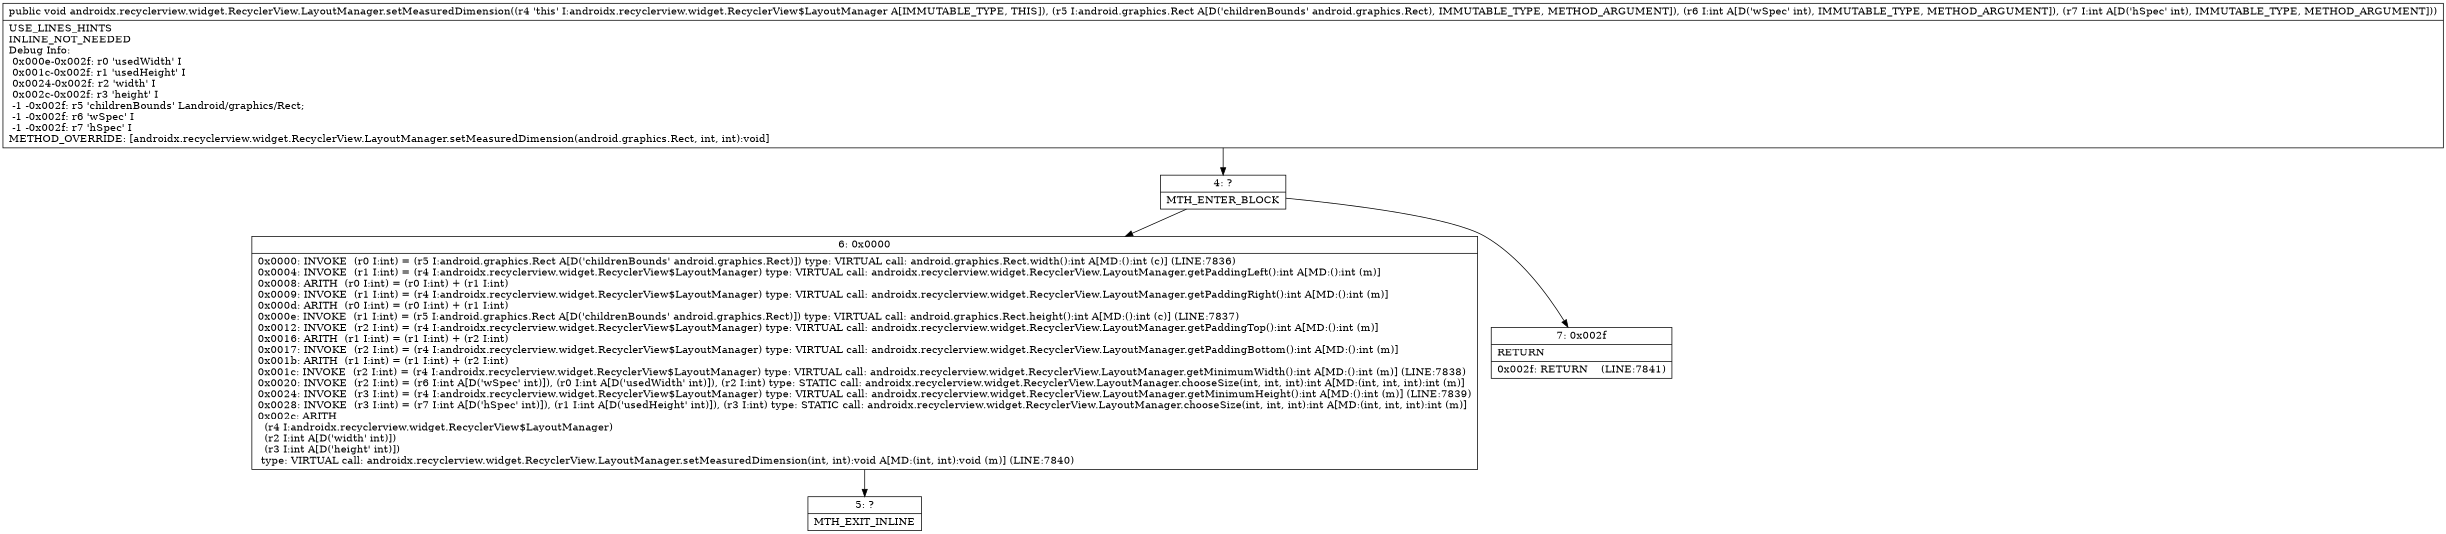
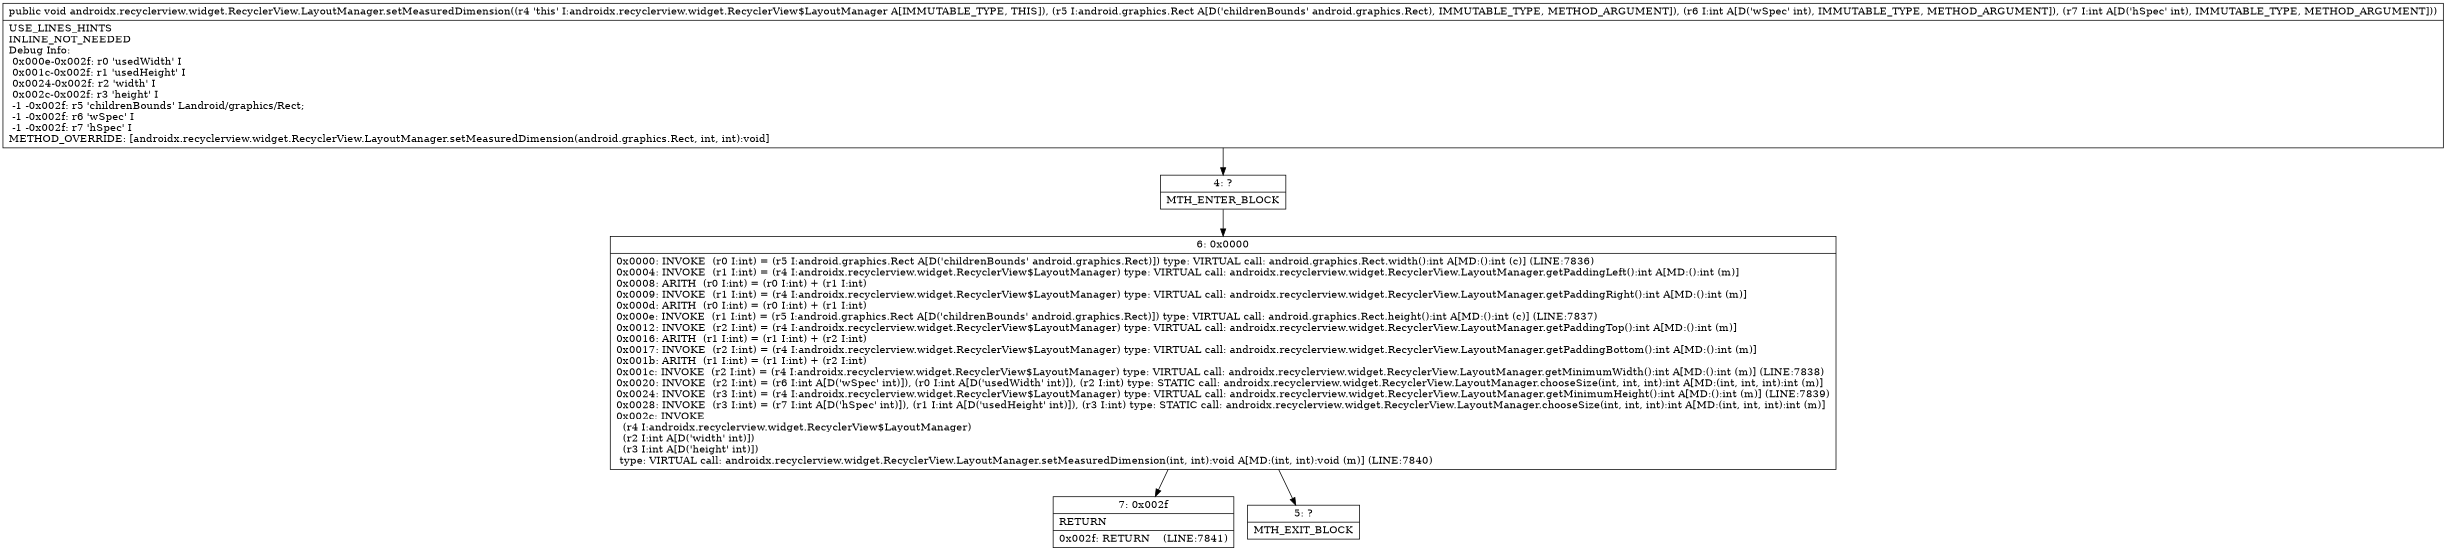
  digraph {
    node [shape=record]
    n1 [label="{4\:\ ?|MTH_ENTER_BLOCK\l}"]
-   n2 [label="{6\:\ 0x0000|0x0000: INVOKE  (r0 I:int) = (r5 I:android.graphics.Rect A[D('childrenBounds' android.graphics.Rect)]) type: VIRTUAL call: android.graphics.Rect.width():int A[MD:():int (c)] (LINE:7836)\l0x0004: INVOKE  (r1 I:int) = (r4 I:androidx.recyclerview.widget.RecyclerView$LayoutManager) type: VIRTUAL call: androidx.recyclerview.widget.RecyclerView.LayoutManager.getPaddingLeft():int A[MD:():int (m)]\l0x0008: ARITH  (r0 I:int) = (r0 I:int) + (r1 I:int) \l0x0009: INVOKE  (r1 I:int) = (r4 I:androidx.recyclerview.widget.RecyclerView$LayoutManager) type: VIRTUAL call: androidx.recyclerview.widget.RecyclerView.LayoutManager.getPaddingRight():int A[MD:():int (m)]\l0x000d: ARITH  (r0 I:int) = (r0 I:int) + (r1 I:int) \l0x000e: INVOKE  (r1 I:int) = (r5 I:android.graphics.Rect A[D('childrenBounds' android.graphics.Rect)]) type: VIRTUAL call: android.graphics.Rect.height():int A[MD:():int (c)] (LINE:7837)\l0x0012: INVOKE  (r2 I:int) = (r4 I:androidx.recyclerview.widget.RecyclerView$LayoutManager) type: VIRTUAL call: androidx.recyclerview.widget.RecyclerView.LayoutManager.getPaddingTop():int A[MD:():int (m)]\l0x0016: ARITH  (r1 I:int) = (r1 I:int) + (r2 I:int) \l0x0017: INVOKE  (r2 I:int) = (r4 I:androidx.recyclerview.widget.RecyclerView$LayoutManager) type: VIRTUAL call: androidx.recyclerview.widget.RecyclerView.LayoutManager.getPaddingBottom():int A[MD:():int (m)]\l0x001b: ARITH  (r1 I:int) = (r1 I:int) + (r2 I:int) \l0x001c: INVOKE  (r2 I:int) = (r4 I:androidx.recyclerview.widget.RecyclerView$LayoutManager) type: VIRTUAL call: androidx.recyclerview.widget.RecyclerView.LayoutManager.getMinimumWidth():int A[MD:():int (m)] (LINE:7838)\l0x0020: INVOKE  (r2 I:int) = (r6 I:int A[D('wSpec' int)]), (r0 I:int A[D('usedWidth' int)]), (r2 I:int) type: STATIC call: androidx.recyclerview.widget.RecyclerView.LayoutManager.chooseSize(int, int, int):int A[MD:(int, int, int):int (m)]\l0x0024: INVOKE  (r3 I:int) = (r4 I:androidx.recyclerview.widget.RecyclerView$LayoutManager) type: VIRTUAL call: androidx.recyclerview.widget.RecyclerView.LayoutManager.getMinimumHeight():int A[MD:():int (m)] (LINE:7839)\l0x0028: INVOKE  (r3 I:int) = (r7 I:int A[D('hSpec' int)]), (r1 I:int A[D('usedHeight' int)]), (r3 I:int) type: STATIC call: androidx.recyclerview.widget.RecyclerView.LayoutManager.chooseSize(int, int, int):int A[MD:(int, int, int):int (m)]\l0x002c: ARITH  \l  (r4 I:androidx.recyclerview.widget.RecyclerView$LayoutManager)\l  (r2 I:int A[D('width' int)])\l  (r3 I:int A[D('height' int)])\l type: VIRTUAL call: androidx.recyclerview.widget.RecyclerView.LayoutManager.setMeasuredDimension(int, int):void A[MD:(int, int):void (m)] (LINE:7840)\l}"]
+   n2 [label="{6\:\ 0x0000|0x0000: INVOKE  (r0 I:int) = (r5 I:android.graphics.Rect A[D('childrenBounds' android.graphics.Rect)]) type: VIRTUAL call: android.graphics.Rect.width():int A[MD:():int (c)] (LINE:7836)\l0x0004: INVOKE  (r1 I:int) = (r4 I:androidx.recyclerview.widget.RecyclerView$LayoutManager) type: VIRTUAL call: androidx.recyclerview.widget.RecyclerView.LayoutManager.getPaddingLeft():int A[MD:():int (m)]\l0x0008: ARITH  (r0 I:int) = (r0 I:int) + (r1 I:int) \l0x0009: INVOKE  (r1 I:int) = (r4 I:androidx.recyclerview.widget.RecyclerView$LayoutManager) type: VIRTUAL call: androidx.recyclerview.widget.RecyclerView.LayoutManager.getPaddingRight():int A[MD:():int (m)]\l0x000d: ARITH  (r0 I:int) = (r0 I:int) + (r1 I:int) \l0x000e: INVOKE  (r1 I:int) = (r5 I:android.graphics.Rect A[D('childrenBounds' android.graphics.Rect)]) type: VIRTUAL call: android.graphics.Rect.height():int A[MD:():int (c)] (LINE:7837)\l0x0012: INVOKE  (r2 I:int) = (r4 I:androidx.recyclerview.widget.RecyclerView$LayoutManager) type: VIRTUAL call: androidx.recyclerview.widget.RecyclerView.LayoutManager.getPaddingTop():int A[MD:():int (m)]\l0x0016: ARITH  (r1 I:int) = (r1 I:int) + (r2 I:int) \l0x0017: INVOKE  (r2 I:int) = (r4 I:androidx.recyclerview.widget.RecyclerView$LayoutManager) type: VIRTUAL call: androidx.recyclerview.widget.RecyclerView.LayoutManager.getPaddingBottom():int A[MD:():int (m)]\l0x001b: ARITH  (r1 I:int) = (r1 I:int) + (r2 I:int) \l0x001c: INVOKE  (r2 I:int) = (r4 I:androidx.recyclerview.widget.RecyclerView$LayoutManager) type: VIRTUAL call: androidx.recyclerview.widget.RecyclerView.LayoutManager.getMinimumWidth():int A[MD:():int (m)] (LINE:7838)\l0x0020: INVOKE  (r2 I:int) = (r6 I:int A[D('wSpec' int)]), (r0 I:int A[D('usedWidth' int)]), (r2 I:int) type: STATIC call: androidx.recyclerview.widget.RecyclerView.LayoutManager.chooseSize(int, int, int):int A[MD:(int, int, int):int (m)]\l0x0024: INVOKE  (r3 I:int) = (r4 I:androidx.recyclerview.widget.RecyclerView$LayoutManager) type: VIRTUAL call: androidx.recyclerview.widget.RecyclerView.LayoutManager.getMinimumHeight():int A[MD:():int (m)] (LINE:7839)\l0x0028: INVOKE  (r3 I:int) = (r7 I:int A[D('hSpec' int)]), (r1 I:int A[D('usedHeight' int)]), (r3 I:int) type: STATIC call: androidx.recyclerview.widget.RecyclerView.LayoutManager.chooseSize(int, int, int):int A[MD:(int, int, int):int (m)]\l0x002c: INVOKE  \l  (r4 I:androidx.recyclerview.widget.RecyclerView$LayoutManager)\l  (r2 I:int A[D('width' int)])\l  (r3 I:int A[D('height' int)])\l type: VIRTUAL call: androidx.recyclerview.widget.RecyclerView.LayoutManager.setMeasuredDimension(int, int):void A[MD:(int, int):void (m)] (LINE:7840)\l}"]
    n3 [label="{7\:\ 0x002f|RETURN\l|0x002f: RETURN    (LINE:7841)\l}"]
-   n4 [label="{5\:\ ?|MTH_EXIT_INLINE\l}"]
+   n4 [label="{5\:\ ?|MTH_EXIT_BLOCK\l}"]
    n5 [label="{public void androidx.recyclerview.widget.RecyclerView.LayoutManager.setMeasuredDimension((r4 'this' I:androidx.recyclerview.widget.RecyclerView$LayoutManager A[IMMUTABLE_TYPE, THIS]), (r5 I:android.graphics.Rect A[D('childrenBounds' android.graphics.Rect), IMMUTABLE_TYPE, METHOD_ARGUMENT]), (r6 I:int A[D('wSpec' int), IMMUTABLE_TYPE, METHOD_ARGUMENT]), (r7 I:int A[D('hSpec' int), IMMUTABLE_TYPE, METHOD_ARGUMENT]))  | USE_LINES_HINTS\lINLINE_NOT_NEEDED\lDebug Info:\l  0x000e\-0x002f: r0 'usedWidth' I\l  0x001c\-0x002f: r1 'usedHeight' I\l  0x0024\-0x002f: r2 'width' I\l  0x002c\-0x002f: r3 'height' I\l  \-1 \-0x002f: r5 'childrenBounds' Landroid\/graphics\/Rect;\l  \-1 \-0x002f: r6 'wSpec' I\l  \-1 \-0x002f: r7 'hSpec' I\lMETHOD_OVERRIDE: [androidx.recyclerview.widget.RecyclerView.LayoutManager.setMeasuredDimension(android.graphics.Rect, int, int):void]\l}"]
    n1 -> n2
-   n1 -> n3
+   n2 -> n3
    n2 -> n4
    n5 -> n1
  }
